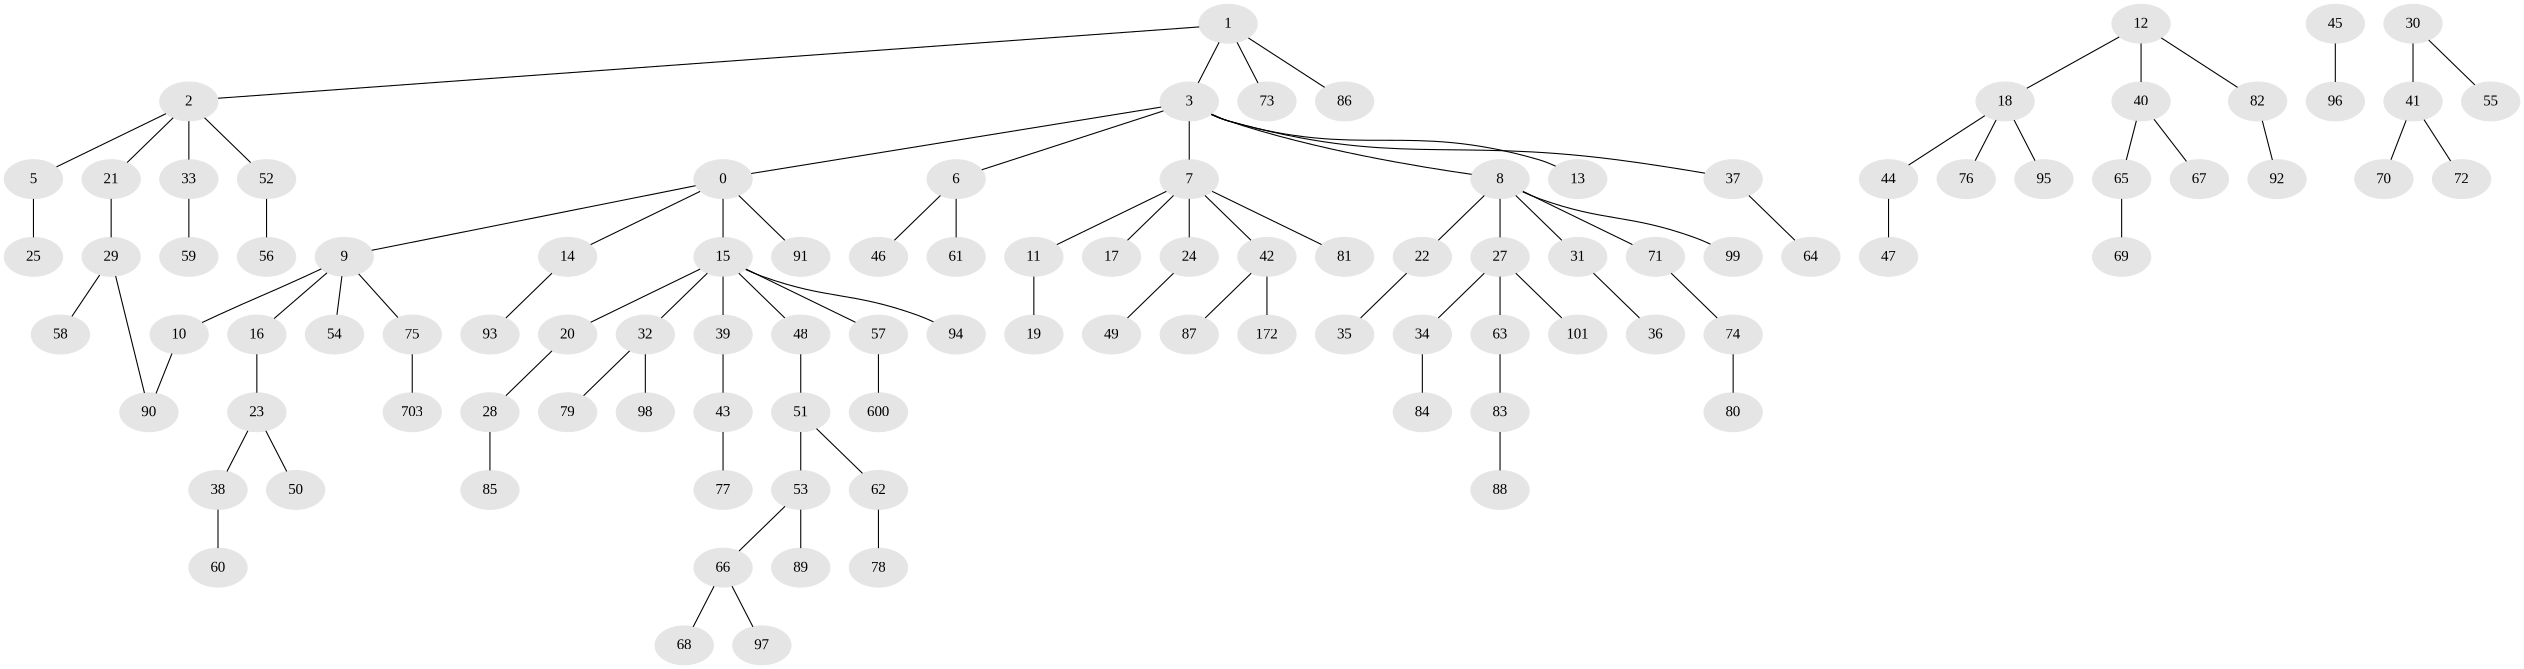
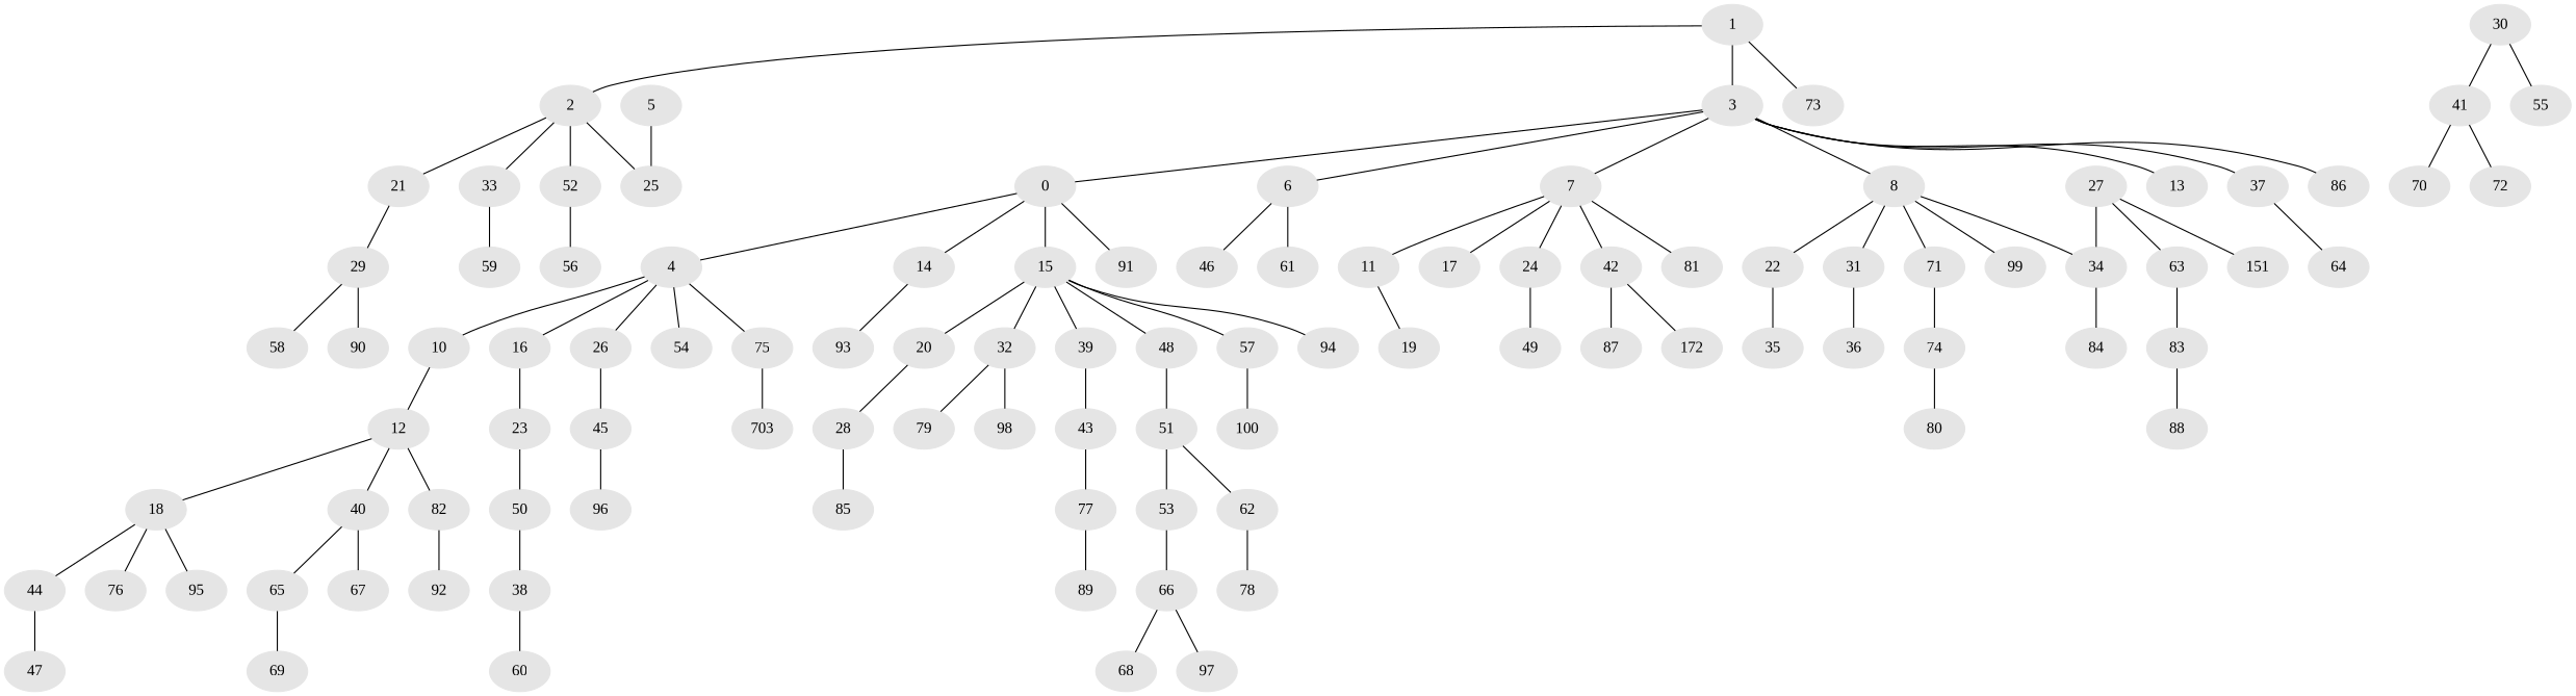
  graph {
    fontname="Liberation Serif"
    node [color=gray90 fontname="Liberation Serif" style=filled]
    edge [fontname="Liberation Serif"]
    1
    2
    3
    73
    5
    21
    33
    52
    n9 [label=0]
    6
    7
    8
    13
    37
    86
    25
    29
    59
    56
-   9
+   9 [label=4]
    14
    15
    91
    46
    61
    11
    17
    24
    42
    81
    22
    27
    31
    71
    99
    64
    10
    16
+   26
    54
    75
    93
    20
    32
    39
    48
    57
    94
    19
    49
    87
    n52 [label=172]
    35
    34
    63
-   101
+   101 [label=151]
    36
    74
    12
    23
    45
    n62 [label=703]
    18
    40
    82
    44
    76
    95
    65
    67
    92
    28
    30
    41
    55
    79
    98
    43
    51
-   100 [label=600]
+   100
    38
    50
    47
    85
    58
    90
    60
    96
    84
    83
    70
    72
    77
    69
    53
    62
    66
    89
    78
    68
    97
    88
    80
    1 -- 2
    1 -- 3
    1 -- 73
-   2 -- 5
+   2 -- 25
    2 -- 21
    2 -- 33
    2 -- 52
    3 -- n9
    3 -- 6
    3 -- 7
    3 -- 8
    3 -- 13
    3 -- 37
-   1 -- 86
+   3 -- 86
    5 -- 25
    21 -- 29
    33 -- 59
    52 -- 56
    n9 -- 9
    n9 -- 14
    n9 -- 15
    n9 -- 91
    6 -- 46
    6 -- 61
    7 -- 11
    7 -- 17
    7 -- 24
    7 -- 42
    7 -- 81
    8 -- 22
-   8 -- 27
+   8 -- 34
    8 -- 31
    8 -- 71
    8 -- 99
    37 -- 64
    29 -- 58
    29 -- 90
    9 -- 10
    9 -- 16
+   9 -- 26
    9 -- 54
    9 -- 75
    14 -- 93
    15 -- 20
    15 -- 32
    15 -- 39
    15 -- 48
    15 -- 57
    15 -- 94
    11 -- 19
    24 -- 49
    42 -- 87
    42 -- n52
    22 -- 35
    27 -- 34
    27 -- 63
    27 -- 101
    31 -- 36
    71 -- 74
-   10 -- 90
+   10 -- 12
    16 -- 23
+   26 -- 45
    75 -- n62
    20 -- 28
    32 -- 79
    32 -- 98
    39 -- 43
    48 -- 51
    57 -- 100
    34 -- 84
    63 -- 83
    74 -- 80
    12 -- 18
    12 -- 40
    12 -- 82
-   23 -- 38
+   50 -- 38
    23 -- 50
    45 -- 96
    18 -- 44
    18 -- 76
    18 -- 95
    40 -- 65
    40 -- 67
    82 -- 92
    44 -- 47
    65 -- 69
    28 -- 85
    30 -- 41
    30 -- 55
    41 -- 70
    41 -- 72
    43 -- 77
    51 -- 53
    51 -- 62
    38 -- 60
    83 -- 88
    53 -- 66
-   53 -- 89
+   77 -- 89
    62 -- 78
    66 -- 68
    66 -- 97
  }
